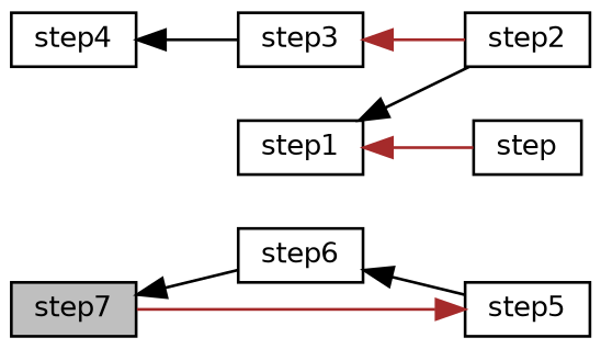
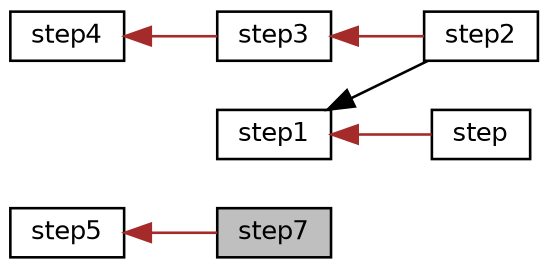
  digraph {
    rankdir=LR
    node [color=black fillcolor=white fontname=Helvetica fontsize=10 shape=record style=filled]
    edge [color=brown dir=back fontname=Helvetica fontsize=10 labelfontname=Helvetica labelfontsize=10 style=solid]
    n1 [fillcolor=grey75 fontcolor=black height=0.2 label=step7 width=0.4]
-   n2 [height=0.2 label=step6 width=0.4]
    n3 [height=0.2 label=step5 width=0.4]
    n4 [height=0.2 label=step4 width=0.4]
    n5 [height=0.2 label=step3 width=0.4]
    n6 [height=0.2 label=step2 width=0.4]
    n7 [height=0.2 label=step1 width=0.4]
    n8 [height=0.2 label=step width=0.4]
-   n1 -> n2 [color=black]
-   n2 -> n3 [color=black]
    n3 -> n1
-   n4 -> n5 [color=black]
+   n4 -> n5
    n5 -> n6
    n7 -> n6 [color=black]
    n7 -> n8
  }
